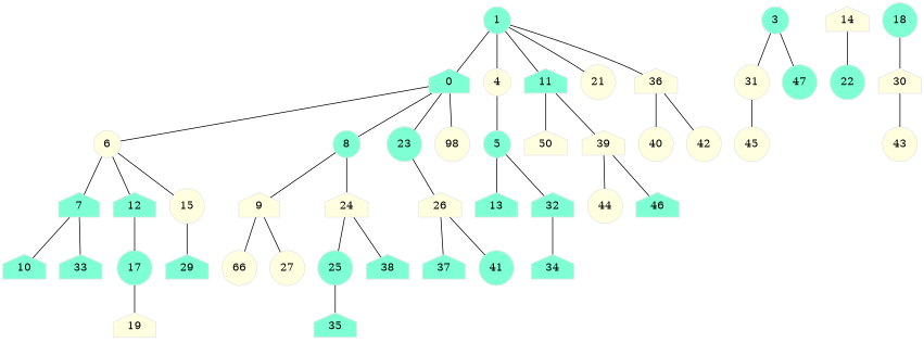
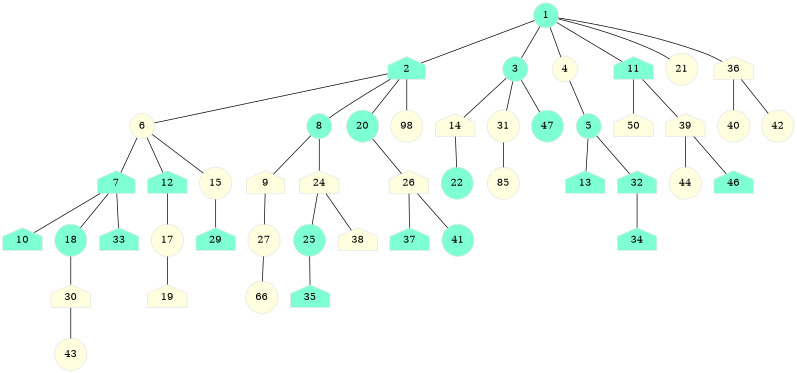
  graph {
    node [color=gray90 fillcolor=aquamarine shape=circle style=filled]
    edge [weight=1.0]
-   2 [shape=house label=0]
+   2 [shape=house]
    1
    3
    4 [fillcolor=lightyellow]
    11 [shape=house]
    21 [fillcolor=lightyellow]
    36 [fillcolor=lightyellow shape=house]
    6 [fillcolor=lightyellow]
    8
-   23
+   23 [label=20]
    n11 [fillcolor=lightyellow label=98]
    14 [fillcolor=lightyellow shape=house]
    31 [fillcolor=lightyellow]
    47
    5
    n16 [fillcolor=lightyellow label=50 shape=house]
    39 [fillcolor=lightyellow shape=house]
    40 [fillcolor=lightyellow]
    42 [fillcolor=lightyellow]
    7 [shape=house]
    12 [shape=house]
    15 [fillcolor=lightyellow]
    9 [fillcolor=lightyellow shape=house]
    24 [fillcolor=lightyellow shape=house]
    26 [fillcolor=lightyellow shape=house]
    22
-   45 [fillcolor=lightyellow]
+   45 [fillcolor=lightyellow label=85]
    13 [shape=house]
    32 [shape=house]
    34 [shape=house]
    10 [shape=house]
    18
    33 [shape=house]
-   17
+   17 [fillcolor=lightyellow]
    29 [shape=house]
    30 [fillcolor=lightyellow shape=house]
    n37 [fillcolor=lightyellow label=66]
    27 [fillcolor=lightyellow]
    25
-   38 [shape=house]
+   38 [fillcolor=lightyellow shape=house]
    44 [fillcolor=lightyellow]
    46 [shape=house]
    19 [fillcolor=lightyellow shape=house]
    43 [fillcolor=lightyellow]
    37 [shape=house]
    41
    35 [shape=house]
    2 -- 6
    2 -- 8
    2 -- 23
    2 -- n11
    1 -- 2 [weight=3.0]
+   1 -- 3
    1 -- 4
    1 -- 11
    1 -- 21
    1 -- 36
+   3 -- 14
    3 -- 31
    3 -- 47
    4 -- 5
    11 -- n16 [weight=2.0]
    11 -- 39
    36 -- 40
    36 -- 42
    6 -- 7 [weight=3.0]
    6 -- 12
    6 -- 15
    8 -- 9
    8 -- 24
    23 -- 26
    14 -- 22
    31 -- 45
    5 -- 13 [weight=2.0]
    5 -- 32
    39 -- 44
    39 -- 46
    7 -- 10
+   7 -- 18
    7 -- 33
    12 -- 17
    15 -- 29
-   9 -- n37 [weight=2.0]
+   27 -- n37 [weight=2.0]
    9 -- 27
    24 -- 25
    24 -- 38
    26 -- 37
    26 -- 41
    32 -- 34 [weight=2.0]
    18 -- 30
    17 -- 19
    30 -- 43
    25 -- 35 [weight=2.0]
  }
